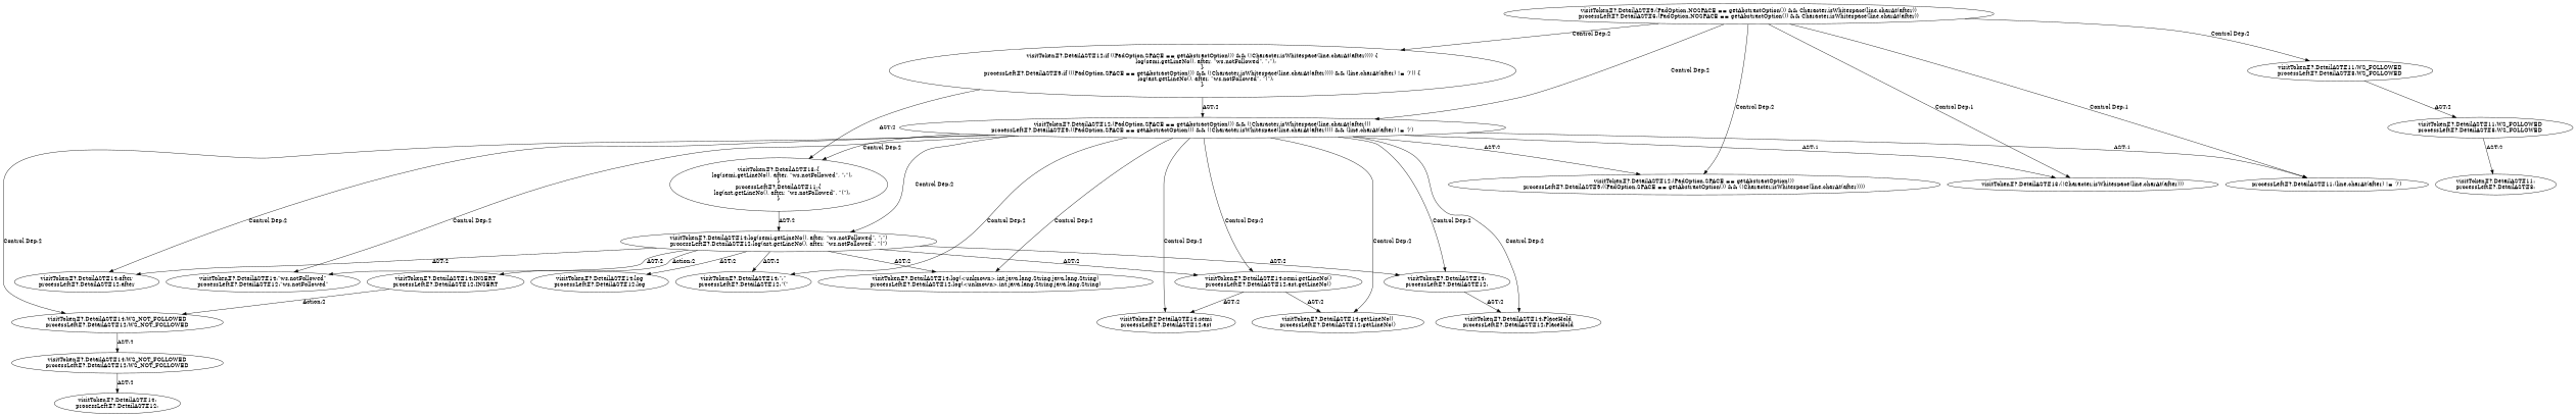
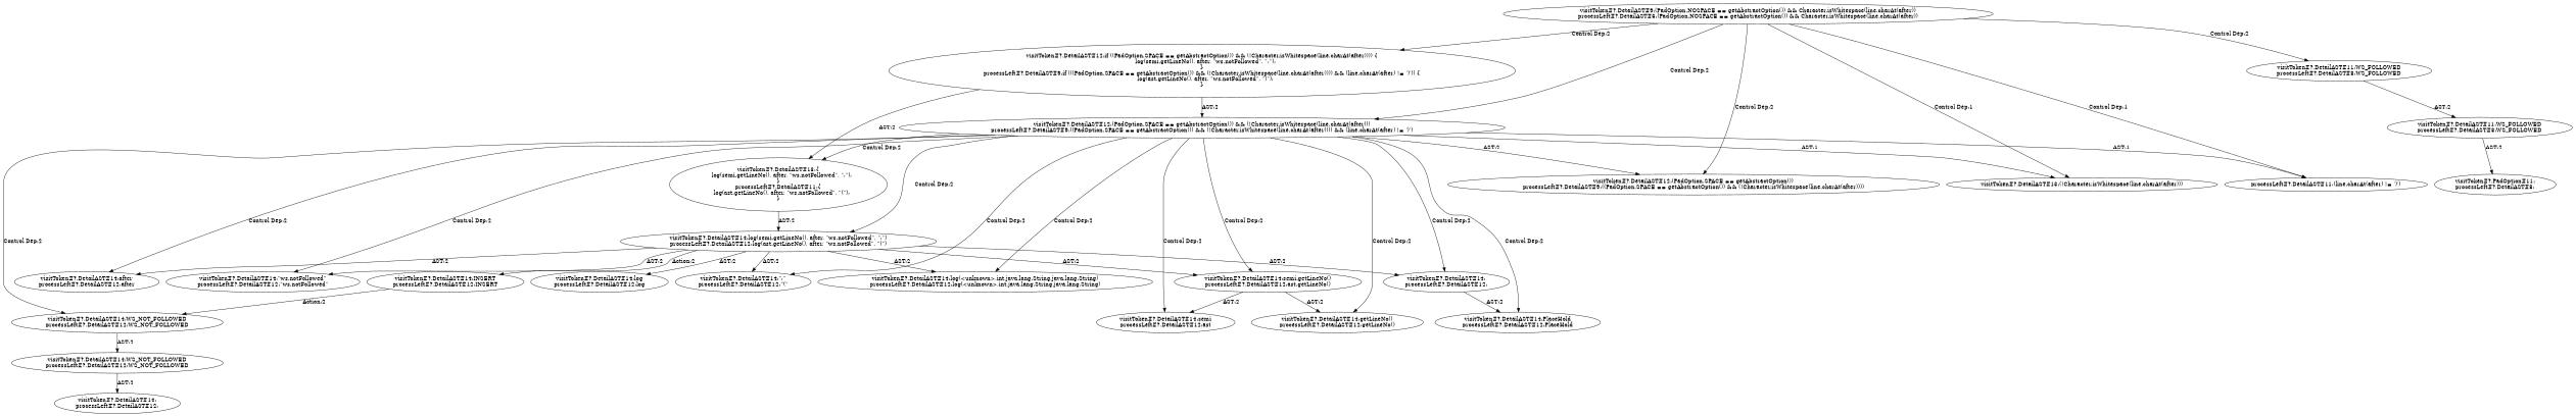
  digraph {
    node [shape=ellipse]
    n1 [label="visitToken#?,DetailAST#14:INSERT\nprocessLeft#?,DetailAST#12:INSERT"]
    n2 [label="visitToken#?,DetailAST#14:WS_NOT_FOLLOWED\nprocessLeft#?,DetailAST#12:WS_NOT_FOLLOWED"]
    n3 [label="visitToken#?,DetailAST#14:log(semi.getLineNo(), after, \"ws.notFollowed\", \";\")\nprocessLeft#?,DetailAST#12:log(ast.getLineNo(), after, \"ws.notFollowed\", \"(\")"]
    n4 [label="visitToken#?,DetailAST#14:log(<unknown>,int,java.lang.String,java.lang.String)\nprocessLeft#?,DetailAST#12:log(<unknown>,int,java.lang.String,java.lang.String)"]
    n5 [label="visitToken#?,DetailAST#14:\nprocessLeft#?,DetailAST#12:"]
    n6 [label="visitToken#?,DetailAST#14:semi.getLineNo()\nprocessLeft#?,DetailAST#12:ast.getLineNo()"]
    n7 [label="visitToken#?,DetailAST#14:after\nprocessLeft#?,DetailAST#12:after"]
    n8 [label="visitToken#?,DetailAST#14:\"ws.notFollowed\"\nprocessLeft#?,DetailAST#12:\"ws.notFollowed\""]
    n9 [label="visitToken#?,DetailAST#14:\";\"\nprocessLeft#?,DetailAST#12:\"(\""]
    n10 [label="visitToken#?,DetailAST#14:log\nprocessLeft#?,DetailAST#12:log"]
    n11 [label="visitToken#?,DetailAST#12:(PadOption.SPACE == getAbstractOption()) && (!Character.isWhitespace(line.charAt(after)))\nprocessLeft#?,DetailAST#9:((PadOption.SPACE == getAbstractOption()) && (!Character.isWhitespace(line.charAt(after)))) && (line.charAt(after) != ')')"]
    n12 [label="visitToken#?,DetailAST#12:(PadOption.SPACE == getAbstractOption())\nprocessLeft#?,DetailAST#9:((PadOption.SPACE == getAbstractOption()) && (!Character.isWhitespace(line.charAt(after))))"]
    n13 [label="visitToken#?,DetailAST#13:(!Character.isWhitespace(line.charAt(after)))"]
    n14 [label="visitToken#?,DetailAST#13:\{\n    log(semi.getLineNo(), after, \"ws.notFollowed\", \";\");\n\}\nprocessLeft#?,DetailAST#11:\{\n    log(ast.getLineNo(), after, \"ws.notFollowed\", \"(\");\n\}"]
    n15 [label="visitToken#?,DetailAST#14:PlaceHold\nprocessLeft#?,DetailAST#12:PlaceHold"]
    n16 [label="visitToken#?,DetailAST#14:getLineNo()\nprocessLeft#?,DetailAST#12:getLineNo()"]
    n17 [label="visitToken#?,DetailAST#14:semi\nprocessLeft#?,DetailAST#12:ast"]
    n18 [label="processLeft#?,DetailAST#11:(line.charAt(after) != ')')"]
    n19 [label="visitToken#?,DetailAST#9:(PadOption.NOSPACE == getAbstractOption()) && Character.isWhitespace(line.charAt(after))\nprocessLeft#?,DetailAST#6:(PadOption.NOSPACE == getAbstractOption()) && Character.isWhitespace(line.charAt(after))"]
    n20 [label="visitToken#?,DetailAST#11:WS_FOLLOWED\nprocessLeft#?,DetailAST#8:WS_FOLLOWED"]
    n21 [label="visitToken#?,DetailAST#12:if ((PadOption.SPACE == getAbstractOption()) && (!Character.isWhitespace(line.charAt(after)))) \{\n    log(semi.getLineNo(), after, \"ws.notFollowed\", \";\");\n\}\nprocessLeft#?,DetailAST#9:if (((PadOption.SPACE == getAbstractOption()) && (!Character.isWhitespace(line.charAt(after)))) && (line.charAt(after) != ')')) \{\n    log(ast.getLineNo(), after, \"ws.notFollowed\", \"(\");\n\}"]
    n22 [label="visitToken#?,DetailAST#11:WS_FOLLOWED\nprocessLeft#?,DetailAST#8:WS_FOLLOWED"]
-   n23 [label="visitToken#?,DetailAST#11:\nprocessLeft#?,DetailAST#8:"]
+   n23 [label="visitToken#?,PadOption#11:\nprocessLeft#?,DetailAST#8:"]
    n24 [label="visitToken#?,DetailAST#14:WS_NOT_FOLLOWED\nprocessLeft#?,DetailAST#12:WS_NOT_FOLLOWED"]
    n25 [label="visitToken#?,DetailAST#14:\nprocessLeft#?,DetailAST#12:"]
    n1 -> n2 [label="Action:2"]
    n2 -> n24 [label="AST:2"]
    n3 -> n1 [label="Action:2"]
    n3 -> n4 [label="AST:2"]
    n3 -> n5 [label="AST:2"]
    n3 -> n6 [label="AST:2"]
    n3 -> n7 [label="AST:2"]
    n3 -> n8 [label="AST:2"]
    n3 -> n9 [label="AST:2"]
    n3 -> n10 [label="AST:2"]
    n5 -> n15 [label="AST:2"]
    n6 -> n16 [label="AST:2"]
    n6 -> n17 [label="AST:2"]
    n11 -> n2 [label="Control Dep:2"]
    n11 -> n3 [label="Control Dep:2"]
    n11 -> n4 [label="Control Dep:2"]
    n11 -> n5 [label="Control Dep:2"]
    n11 -> n6 [label="Control Dep:2"]
    n11 -> n7 [label="Control Dep:2"]
    n11 -> n8 [label="Control Dep:2"]
    n11 -> n9 [label="Control Dep:2"]
    n11 -> n12 [label="AST:2"]
    n11 -> n13 [label="AST:1"]
    n11 -> n14 [label="Control Dep:2"]
    n11 -> n15 [label="Control Dep:2"]
    n11 -> n16 [label="Control Dep:2"]
    n11 -> n17 [label="Control Dep:2"]
    n11 -> n18 [label="AST:1"]
    n14 -> n3 [label="AST:2"]
    n19 -> n11 [label="Control Dep:2"]
    n19 -> n12 [label="Control Dep:2"]
    n19 -> n13 [label="Control Dep:1"]
    n19 -> n18 [label="Control Dep:1"]
    n19 -> n20 [label="Control Dep:2"]
    n19 -> n21 [label="Control Dep:2"]
    n20 -> n22 [label="AST:2"]
    n21 -> n11 [label="AST:2"]
    n21 -> n14 [label="AST:2"]
    n22 -> n23 [label="AST:2"]
    n24 -> n25 [label="AST:2"]
  }
